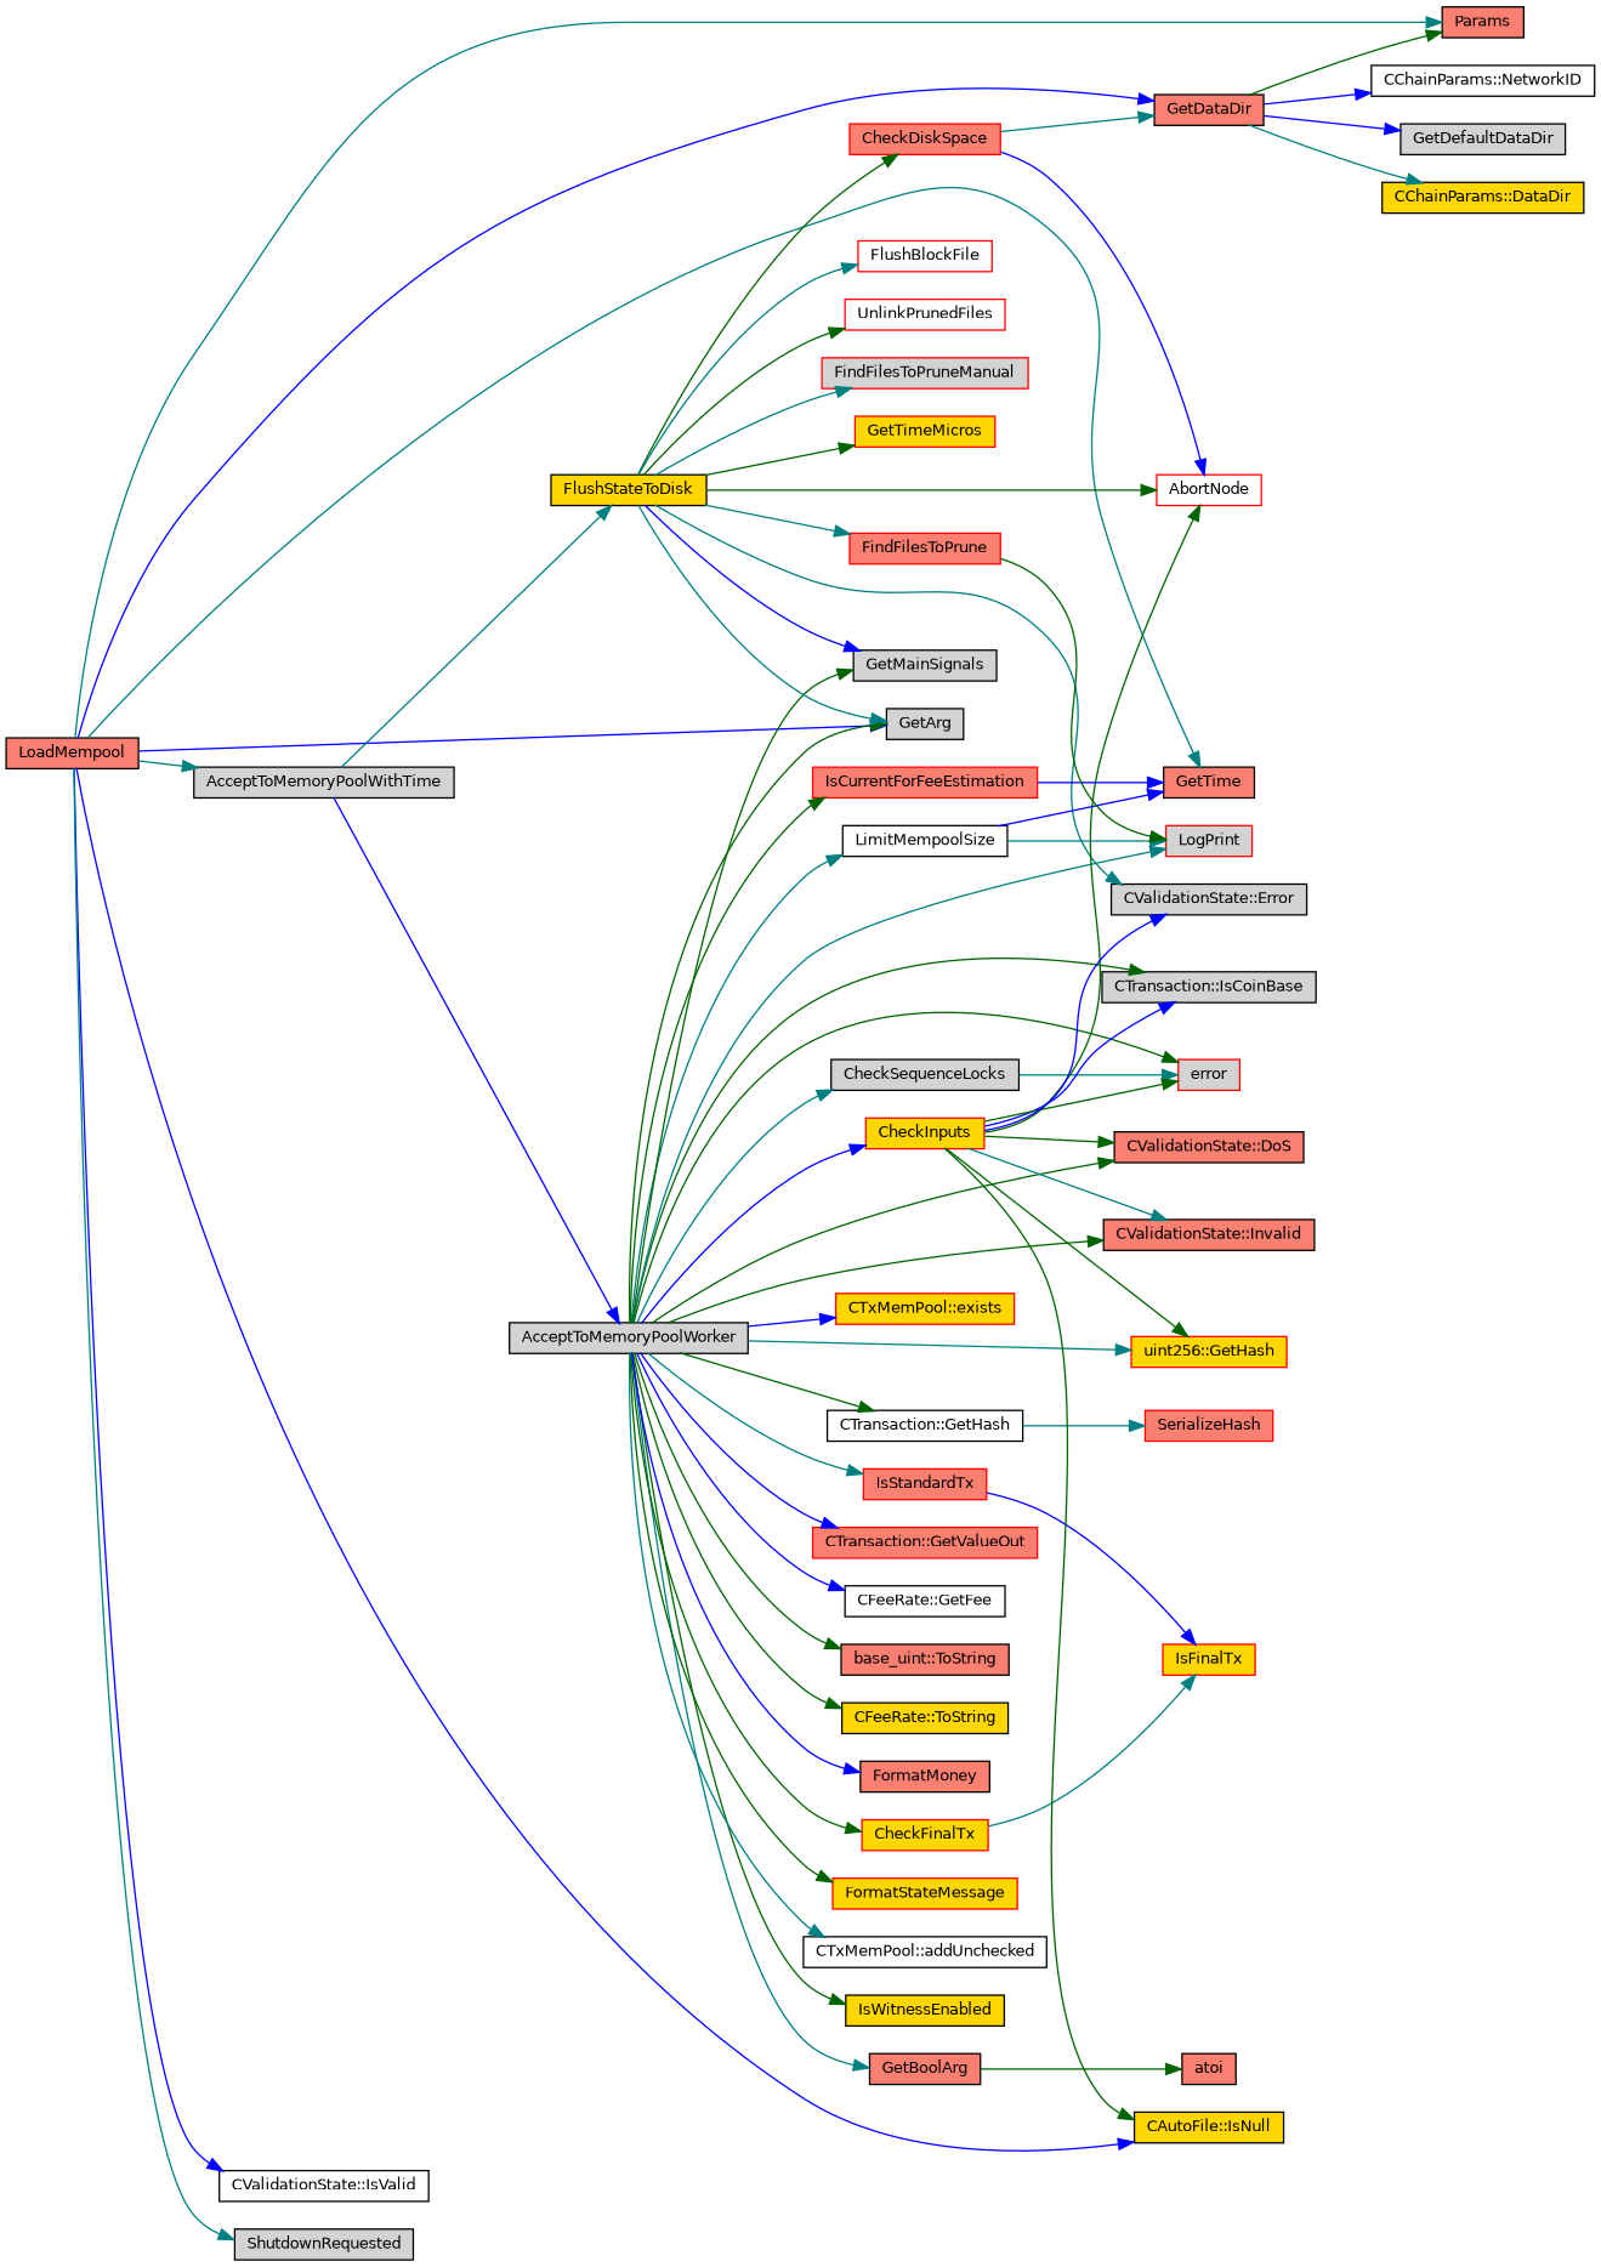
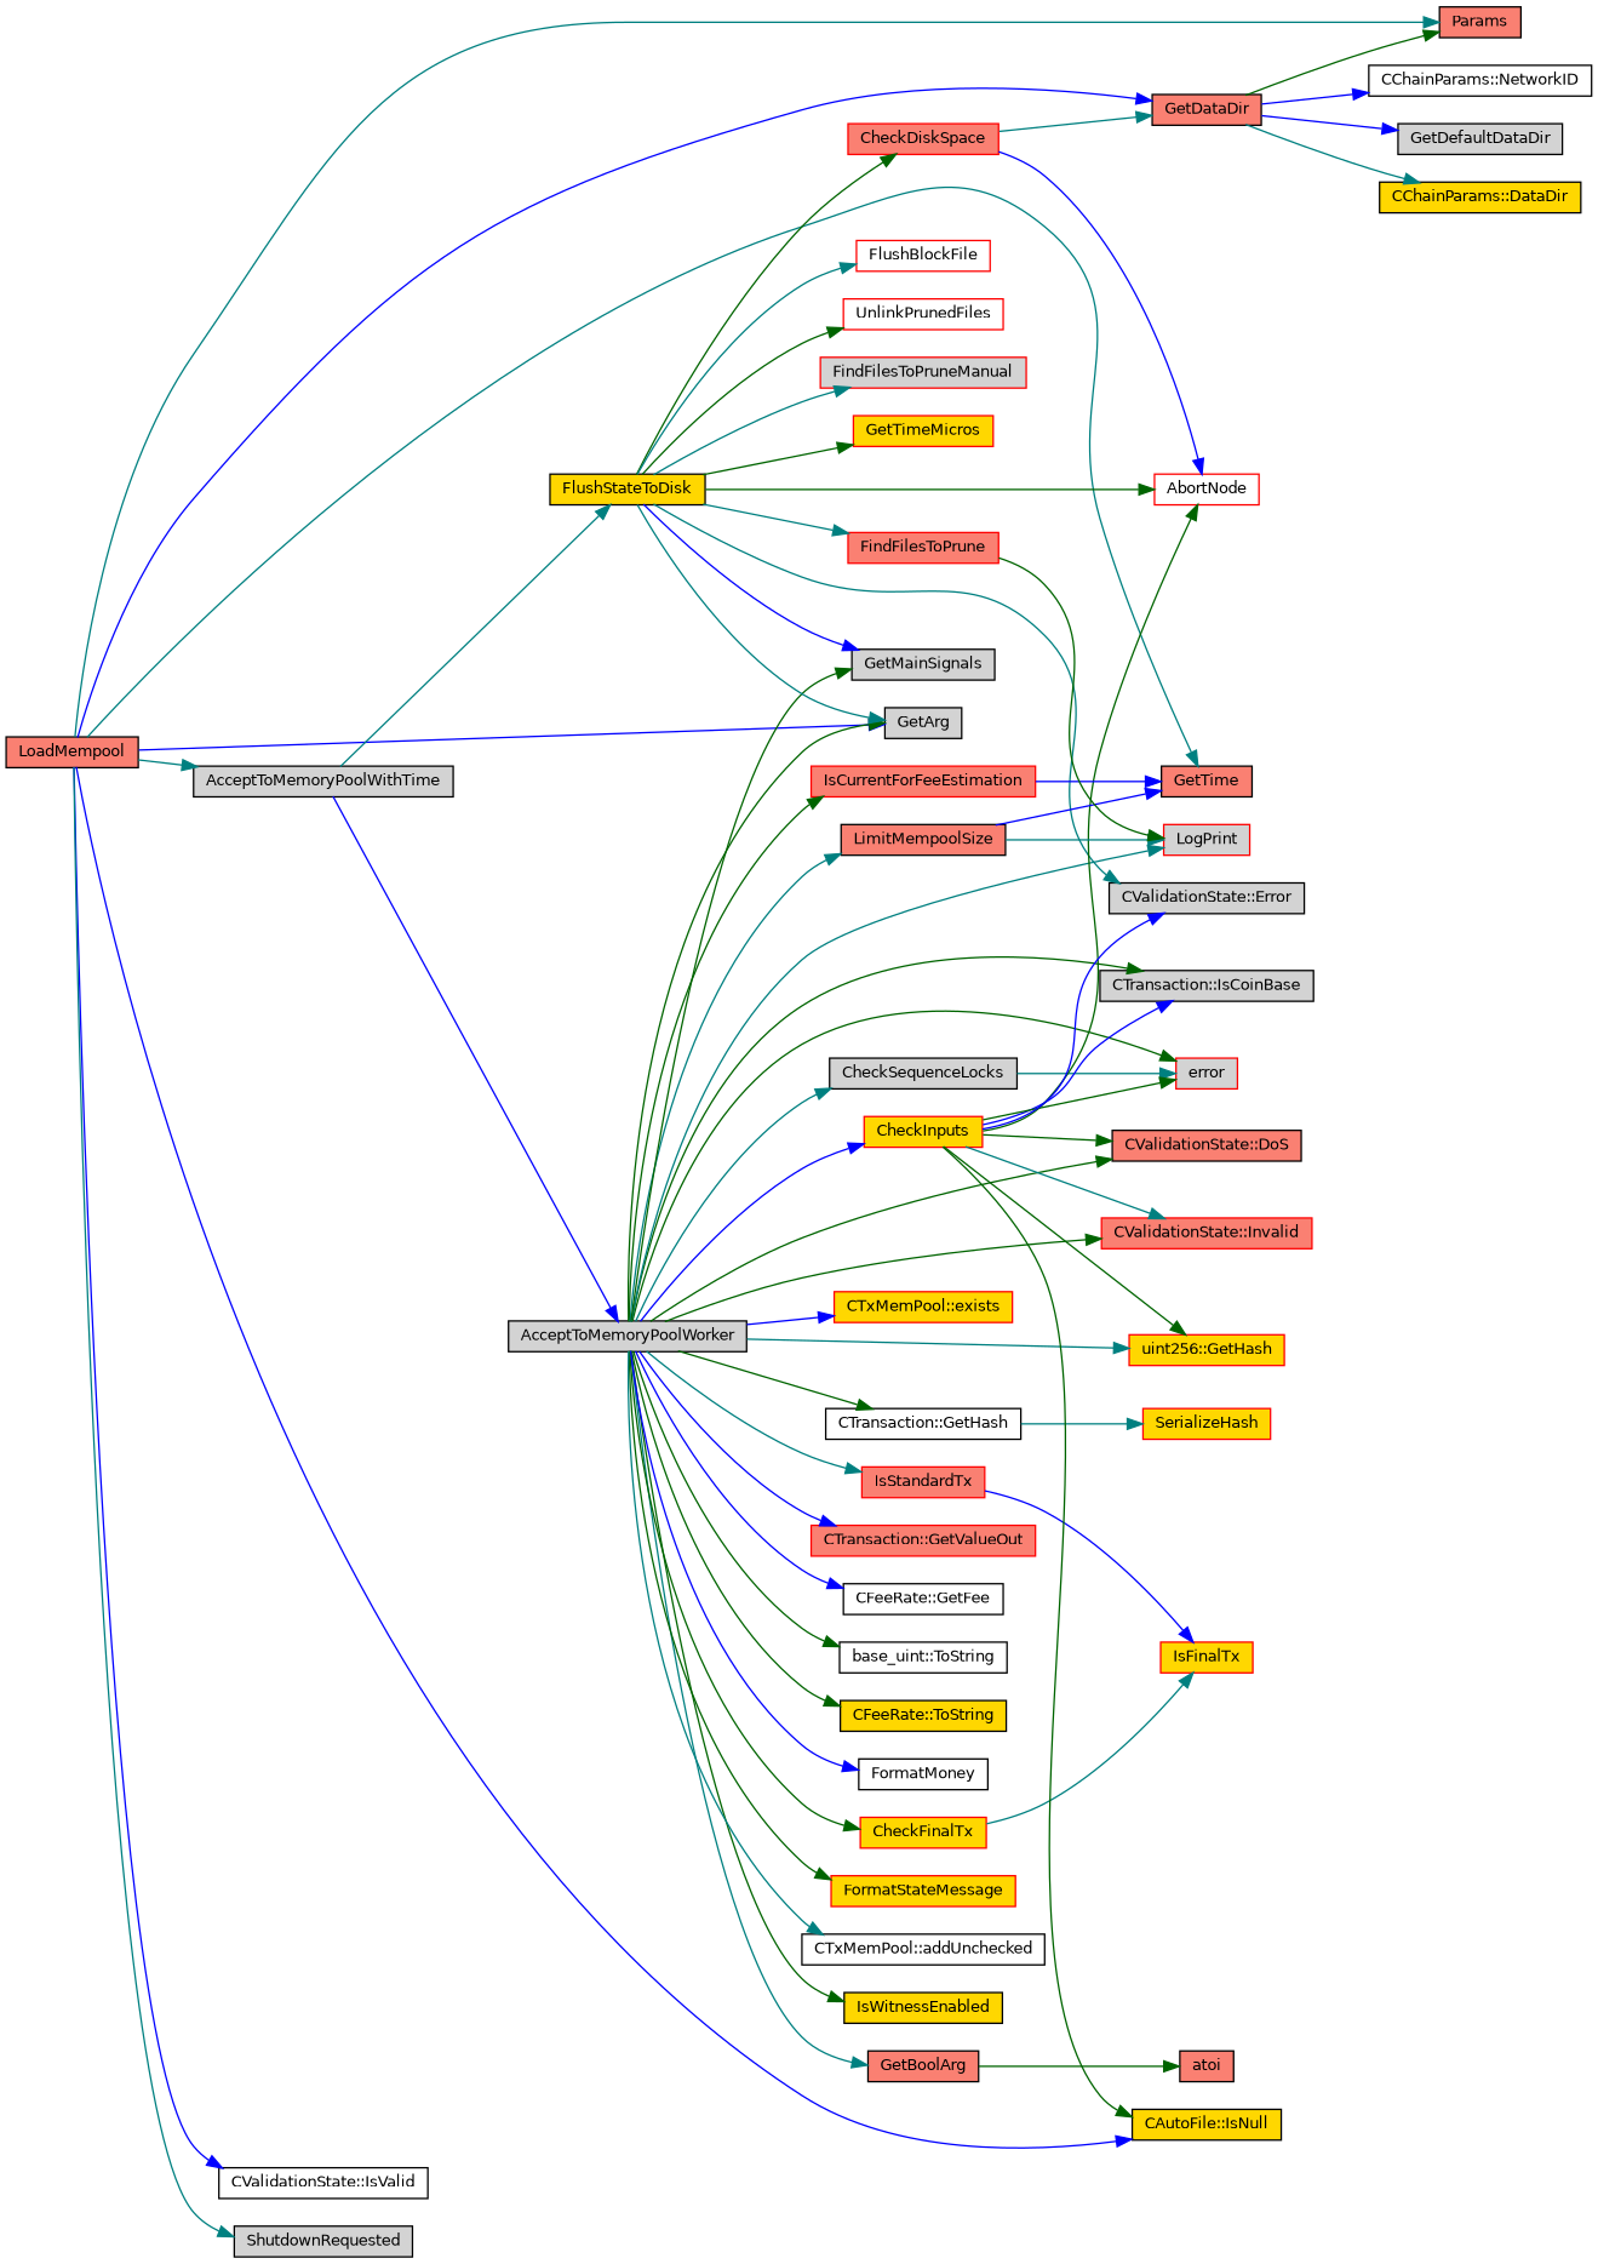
  digraph {
    rankdir=LR
    node [color=black fillcolor=salmon fontname=Helvetica fontsize=10 shape=record style=filled]
    edge [color=darkgreen fontname=Helvetica fontsize=10 labelfontname=Helvetica labelfontsize=10 style=solid]
    n1 [fontcolor=black height=0.2 label=LoadMempool width=0.4]
    n2 [height=0.2 label=Params width=0.4]
    n3 [fillcolor=lightgrey height=0.2 label=GetArg width=0.4]
    n4 [height=0.2 label=GetDataDir width=0.4]
    n5 [fillcolor=gold height=0.2 label="CAutoFile::IsNull" width=0.4]
    n6 [height=0.2 label=GetTime width=0.4]
    n7 [fillcolor=lightgrey height=0.2 label=AcceptToMemoryPoolWithTime width=0.4]
    n8 [fillcolor=white height=0.2 label="CValidationState::IsValid" width=0.4]
    n9 [fillcolor=lightgrey height=0.2 label=ShutdownRequested width=0.4]
    n10 [fillcolor=white height=0.2 label="CChainParams::NetworkID" width=0.4]
    n11 [fillcolor=lightgrey height=0.2 label=GetDefaultDataDir width=0.4]
    n12 [fillcolor=gold height=0.2 label="CChainParams::DataDir" width=0.4]
    n13 [fillcolor=lightgrey height=0.2 label=AcceptToMemoryPoolWorker width=0.4]
    n14 [fillcolor=gold height=0.2 label=FlushStateToDisk width=0.4]
    n15 [fillcolor=white height=0.2 label="CTransaction::GetHash" width=0.4]
    n16 [fillcolor=lightgrey height=0.2 label="CTransaction::IsCoinBase" width=0.4]
    n17 [height=0.2 label="CValidationState::DoS" width=0.4]
    n18 [fillcolor=gold height=0.2 label=IsWitnessEnabled width=0.4]
    n19 [height=0.2 label=GetBoolArg width=0.4]
    n20 [color=red height=0.2 label=IsStandardTx width=0.4]
    n21 [color=red fillcolor=gold height=0.2 label=CheckFinalTx width=0.4]
    n22 [color=red fillcolor=gold height=0.2 label="CTxMemPool::exists" width=0.4]
-   n23 [height=0.2 label="CValidationState::Invalid" width=0.4]
+   n23 [color=red height=0.2 label="CValidationState::Invalid" width=0.4]
    n24 [fillcolor=lightgrey height=0.2 label=CheckSequenceLocks width=0.4]
    n25 [color=red fillcolor=lightgrey height=0.2 label=error width=0.4]
    n26 [color=red height=0.2 label="CTransaction::GetValueOut" width=0.4]
    n27 [fillcolor=white height=0.2 label="CFeeRate::GetFee" width=0.4]
    n28 [color=red fillcolor=gold height=0.2 label="uint256::GetHash" width=0.4]
-   n29 [height=0.2 label="base_uint::ToString" width=0.4]
+   n29 [fillcolor=white height=0.2 label="base_uint::ToString" width=0.4]
    n30 [fillcolor=gold height=0.2 label="CFeeRate::ToString" width=0.4]
-   n31 [height=0.2 label=FormatMoney width=0.4]
+   n31 [fillcolor=white height=0.2 label=FormatMoney width=0.4]
    n32 [color=red fillcolor=gold height=0.2 label=CheckInputs width=0.4]
    n33 [color=red fillcolor=gold height=0.2 label=FormatStateMessage width=0.4]
    n34 [color=red fillcolor=lightgrey height=0.2 label=LogPrint width=0.4]
    n35 [color=red height=0.2 label=IsCurrentForFeeEstimation width=0.4]
    n36 [fillcolor=white height=0.2 label="CTxMemPool::addUnchecked" width=0.4]
-   n37 [fillcolor=white height=0.2 label=LimitMempoolSize width=0.4]
+   n37 [height=0.2 label=LimitMempoolSize width=0.4]
    n38 [fillcolor=lightgrey height=0.2 label=GetMainSignals width=0.4]
    n39 [color=red fillcolor=white height=0.2 label=AbortNode width=0.4]
    n40 [fillcolor=lightgrey height=0.2 label="CValidationState::Error" width=0.4]
    n41 [color=red fillcolor=lightgrey height=0.2 label=FindFilesToPruneManual width=0.4]
    n42 [color=red height=0.2 label=FindFilesToPrune width=0.4]
    n43 [color=red fillcolor=gold height=0.2 label=GetTimeMicros width=0.4]
    n44 [color=red height=0.2 label=CheckDiskSpace width=0.4]
    n45 [color=red fillcolor=white height=0.2 label=FlushBlockFile width=0.4]
    n46 [color=red fillcolor=white height=0.2 label=UnlinkPrunedFiles width=0.4]
-   n47 [color=red height=0.2 label=SerializeHash width=0.4]
+   n47 [color=red fillcolor=gold height=0.2 label=SerializeHash width=0.4]
    n48 [height=0.2 label=atoi width=0.4]
    n49 [color=red fillcolor=gold height=0.2 label=IsFinalTx width=0.4]
    n1 -> n2 [color=teal]
    n1 -> n3 [color=blue]
    n1 -> n4 [color=blue]
    n1 -> n5 [color=blue]
    n1 -> n6 [color=teal]
    n1 -> n7 [color=teal]
    n1 -> n8 [color=blue]
    n1 -> n9 [color=teal]
    n4 -> n2
    n4 -> n10 [color=blue]
    n4 -> n11 [color=blue]
    n4 -> n12 [color=teal]
    n7 -> n13 [color=blue]
    n7 -> n14 [color=teal]
    n13 -> n3
    n13 -> n15
    n13 -> n16
    n13 -> n17
    n13 -> n18
    n13 -> n19 [color=teal]
    n13 -> n20 [color=teal]
    n13 -> n21
    n13 -> n22 [color=blue]
    n13 -> n23
    n13 -> n24 [color=teal]
    n13 -> n25
    n13 -> n26 [color=blue]
    n13 -> n27 [color=blue]
    n13 -> n28 [color=teal]
    n13 -> n29
    n13 -> n30
    n13 -> n31 [color=blue]
    n13 -> n32 [color=blue]
    n13 -> n33
    n13 -> n34 [color=teal]
    n13 -> n35
    n13 -> n36 [color=teal]
    n13 -> n37 [color=teal]
    n13 -> n38
    n14 -> n3 [color=teal]
    n14 -> n38 [color=blue]
    n14 -> n39
    n14 -> n40 [color=teal]
    n14 -> n41 [color=teal]
    n14 -> n42 [color=teal]
    n14 -> n43
    n14 -> n44
    n14 -> n45 [color=teal]
    n14 -> n46
    n15 -> n47 [color=teal]
    n19 -> n48
    n20 -> n49 [color=blue]
    n21 -> n49 [color=teal]
    n24 -> n25 [color=teal]
    n32 -> n5
    n32 -> n16 [color=blue]
    n32 -> n17
    n32 -> n23 [color=teal]
    n32 -> n25
    n32 -> n28
    n32 -> n39
    n32 -> n40 [color=blue]
    n35 -> n6 [color=blue]
    n37 -> n6 [color=blue]
    n37 -> n34 [color=teal]
    n42 -> n34
    n44 -> n4 [color=teal]
    n44 -> n39 [color=blue]
  }
